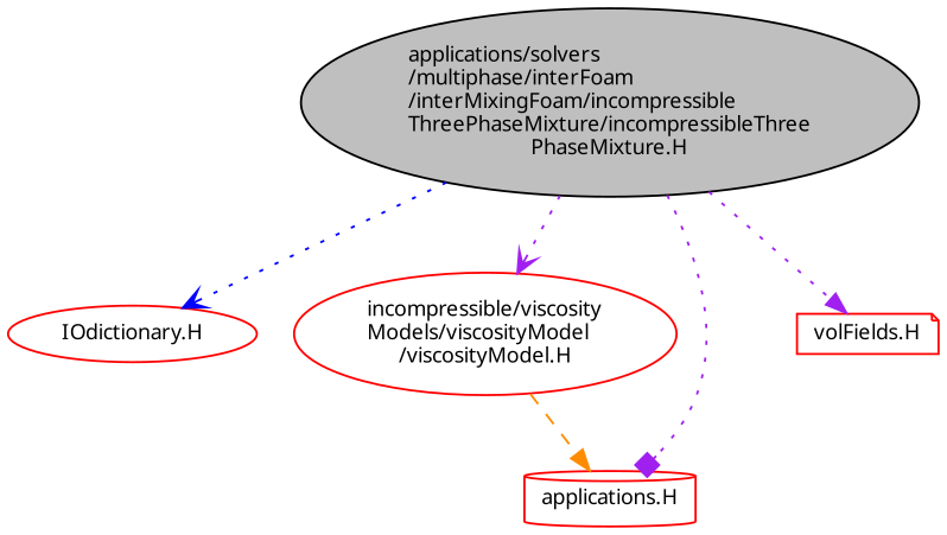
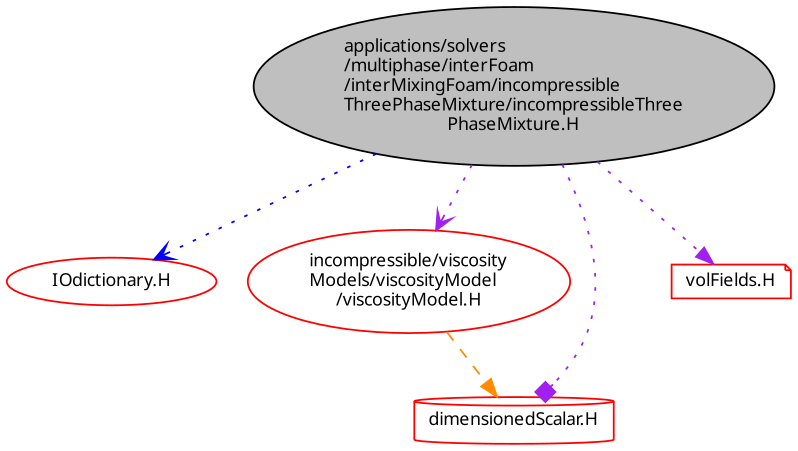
  digraph {
    fontname="Noto Sans"
    node [color=red fontname="Noto Sans" fontsize=10 shape=ellipse]
    edge [arrowhead=vee color=purple fontname="Noto Sans" fontsize=10 labelfontname=FreeSans labelfontsize=10 style=dotted]
    n1 [color=black fillcolor=grey75 fontcolor=black height=0.2 label="applications/solvers\l/multiphase/interFoam\l/interMixingFoam/incompressible\lThreePhaseMixture/incompressibleThree\lPhaseMixture.H" style=filled width=0.4]
    n2 [height=0.2 label="IOdictionary.H" width=0.4]
    n3 [height=0.2 label="incompressible/viscosity\lModels/viscosityModel\l/viscosityModel.H" width=0.4]
-   n4 [height=0.2 label="applications.H" shape=cylinder width=0.4]
+   n4 [height=0.2 label="dimensionedScalar.H" shape=cylinder width=0.4]
    n5 [height=0.2 label="volFields.H" shape=note width=0.4]
    n1 -> n2 [color=blue]
    n1 -> n3
    n1 -> n4 [arrowhead=box]
    n1 -> n5 [arrowhead=normal]
    n3 -> n4 [arrowhead=normal color=darkorange style=dashed]
  }
